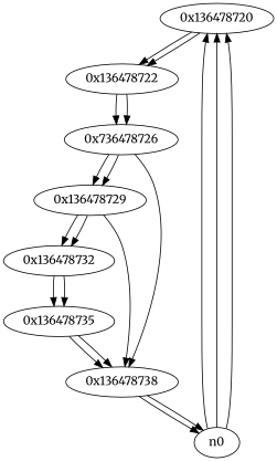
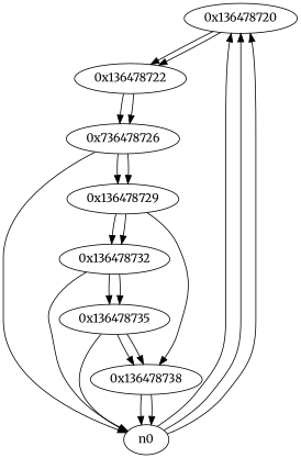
  digraph {
    fontname=Merriweather
    node [fontname=Merriweather]
    edge [fontname=Merriweather]
    n1 [label="0x136478720"]
    n2 [label="0x136478722"]
    n3 [label="0x736478726"]
    n0
    n4 [label="0x136478729"]
    n5 [label="0x136478732"]
    n7 [label="0x136478738"]
    n6 [label="0x136478735"]
    n1 -> n2
    n1 -> n2
    n2 -> n3
    n2 -> n3
-   n3 -> n7
+   n3 -> n0
    n3 -> n4
    n3 -> n4
    n0 -> n1
    n0 -> n1
    n0 -> n1
    n4 -> n5
    n4 -> n5
    n4 -> n7
+   n5 -> n0
    n5 -> n6
    n5 -> n6
    n7 -> n0
    n7 -> n0
+   n6 -> n0
    n6 -> n7
    n6 -> n7
  }
